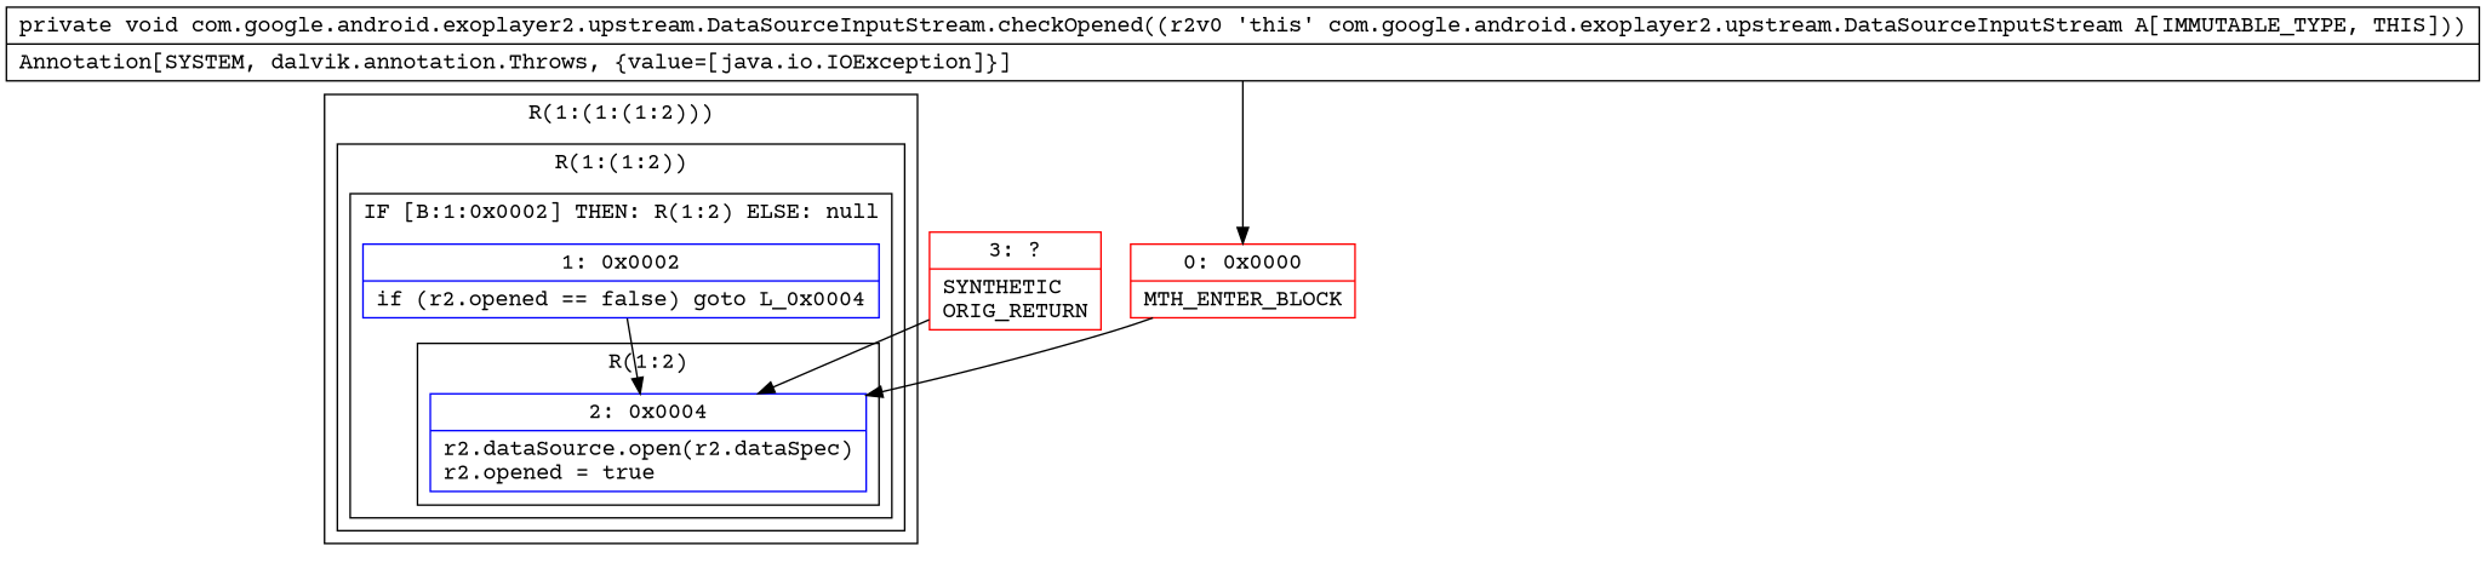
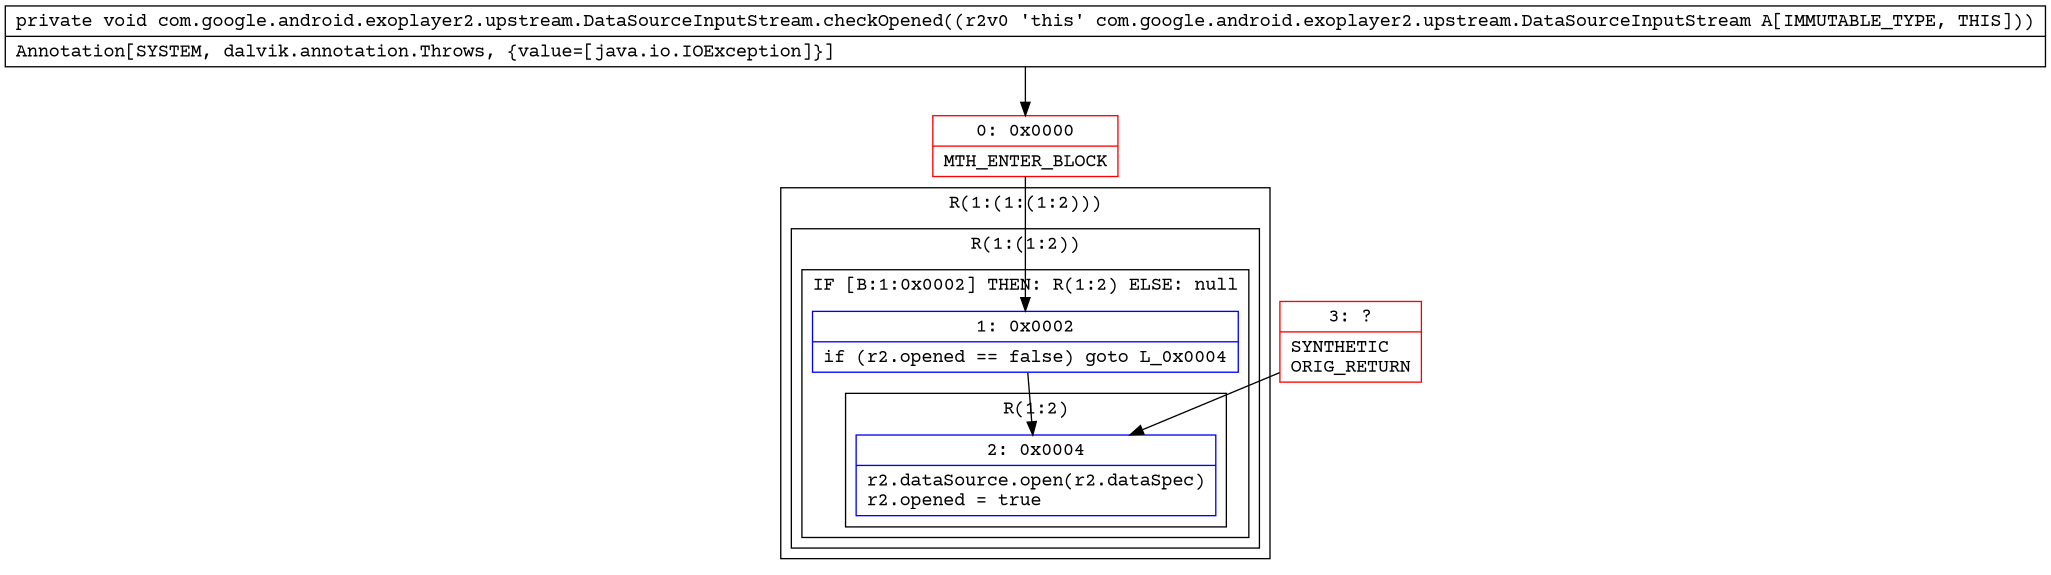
  digraph {
    fontname="Courier Prime"
    node [color=blue fontname="Courier Prime" shape=record]
    edge [fontname="Courier Prime"]
    n1 [label="{2\:\ 0x0004|r2.dataSource.open(r2.dataSpec)\lr2.opened = true\l}"]
    n2 [label="{1\:\ 0x0002|if (r2.opened == false) goto L_0x0004\l}"]
    n3 [color=red label="{3\:\ ?|SYNTHETIC\lORIG_RETURN\l}"]
    n4 [color=red label="{0\:\ 0x0000|MTH_ENTER_BLOCK\l}"]
    n5 [label="{private void com.google.android.exoplayer2.upstream.DataSourceInputStream.checkOpened((r2v0 'this' com.google.android.exoplayer2.upstream.DataSourceInputStream A[IMMUTABLE_TYPE, THIS]))  | Annotation[SYSTEM, dalvik.annotation.Throws, \{value=[java.io.IOException]\}]\l}" color=""]
    subgraph cluster_1 {
      label="R(1:(1:(1:2)))"
      subgraph cluster_2 {
        label="R(1:(1:2))"
        subgraph cluster_3 {
          label="IF [B:1:0x0002] THEN: R(1:2) ELSE: null"
          n2
          subgraph cluster_4 {
            label="R(1:2)"
            n1
          }
        }
      }
    }
    n2 -> n1
    n3 -> n1
-   n4 -> n1
+   n4 -> n2
    n5 -> n4
  }
